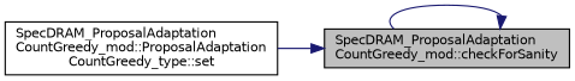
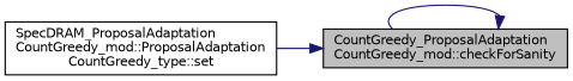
  digraph {
    rankdir=RL
    node [color=black fontname=Helvetica fontsize=10 shape=record style=filled]
    edge [color=midnightblue dir=back fontname=Helvetica fontsize=10 labelfontname=Helvetica labelfontsize=10 style=solid]
-   n1 [fillcolor=grey75 fontcolor=black height=0.2 label="SpecDRAM_ProposalAdaptation\lCountGreedy_mod::checkForSanity" width=0.4]
+   n1 [fillcolor=grey75 fontcolor=black height=0.2 label="CountGreedy_ProposalAdaptation\lCountGreedy_mod::checkForSanity" width=0.4]
    n2 [fillcolor=white height=0.2 label="SpecDRAM_ProposalAdaptation\lCountGreedy_mod::ProposalAdaptation\lCountGreedy_type::set" width=0.4]
    n1 -> n1
    n1 -> n2
  }
